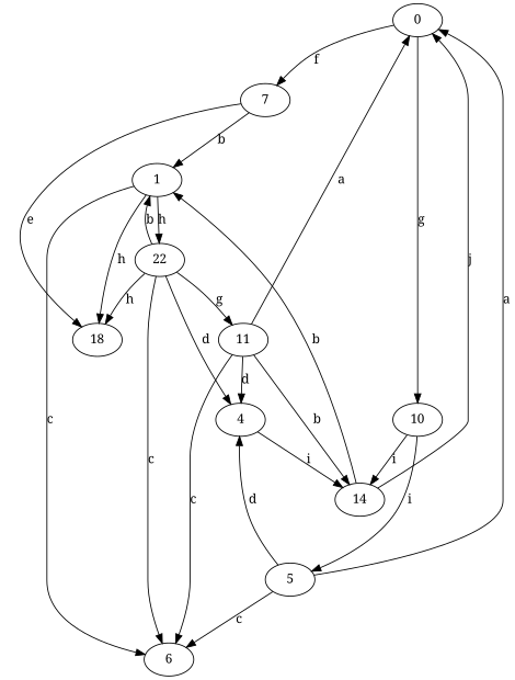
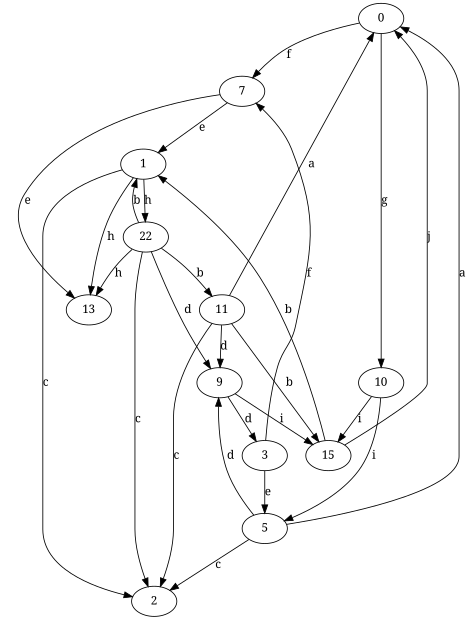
  strict digraph {
    fontname="Noto Serif"
    node [fontname="Noto Serif"]
    edge [fontname="Noto Serif"]
    0
    7
    10
    1
-   13 [label=18]
+   13
    5
-   14
-   2 [label=6]
+   14 [label=15]
+   2
    n9 [label=22]
-   4
+   4 [label=9]
    11
+   3
    0 -> 7 [label=f]
    0 -> 10 [label=g]
-   7 -> 1 [label=b]
+   7 -> 1 [label=e]
    7 -> 13 [label=e]
    10 -> 5 [label=i]
    10 -> 14 [label=i]
    1 -> 13 [label=h]
    1 -> 2 [label=c]
    1 -> n9 [label=h]
    5 -> 0 [label=a]
    5 -> 2 [label=c]
    5 -> 4 [label=d]
    14 -> 0 [label=j]
    14 -> 1 [label=b]
    n9 -> 1 [label=b]
    n9 -> 13 [label=h]
    n9 -> 2 [label=c]
    n9 -> 4 [label=d]
-   n9 -> 11 [label=g]
+   n9 -> 11 [label=b]
    4 -> 14 [label=i]
+   4 -> 3 [label=d]
    11 -> 0 [label=a]
    11 -> 14 [label=b]
    11 -> 2 [label=c]
    11 -> 4 [label=d]
+   3 -> 7 [label=f]
+   3 -> 5 [label=e]
  }
